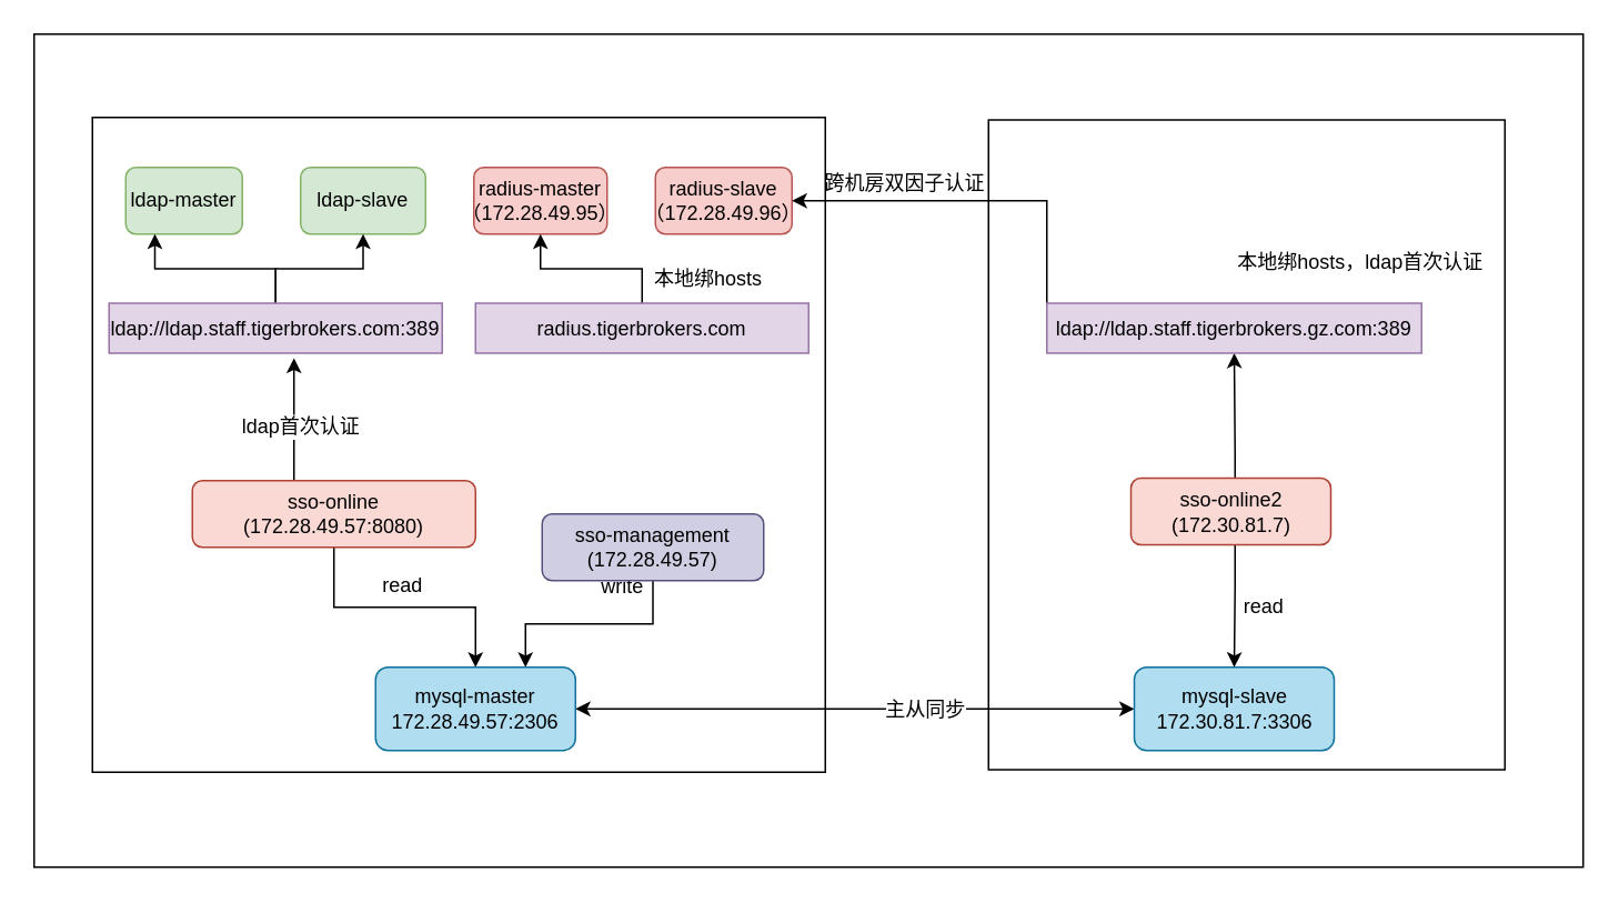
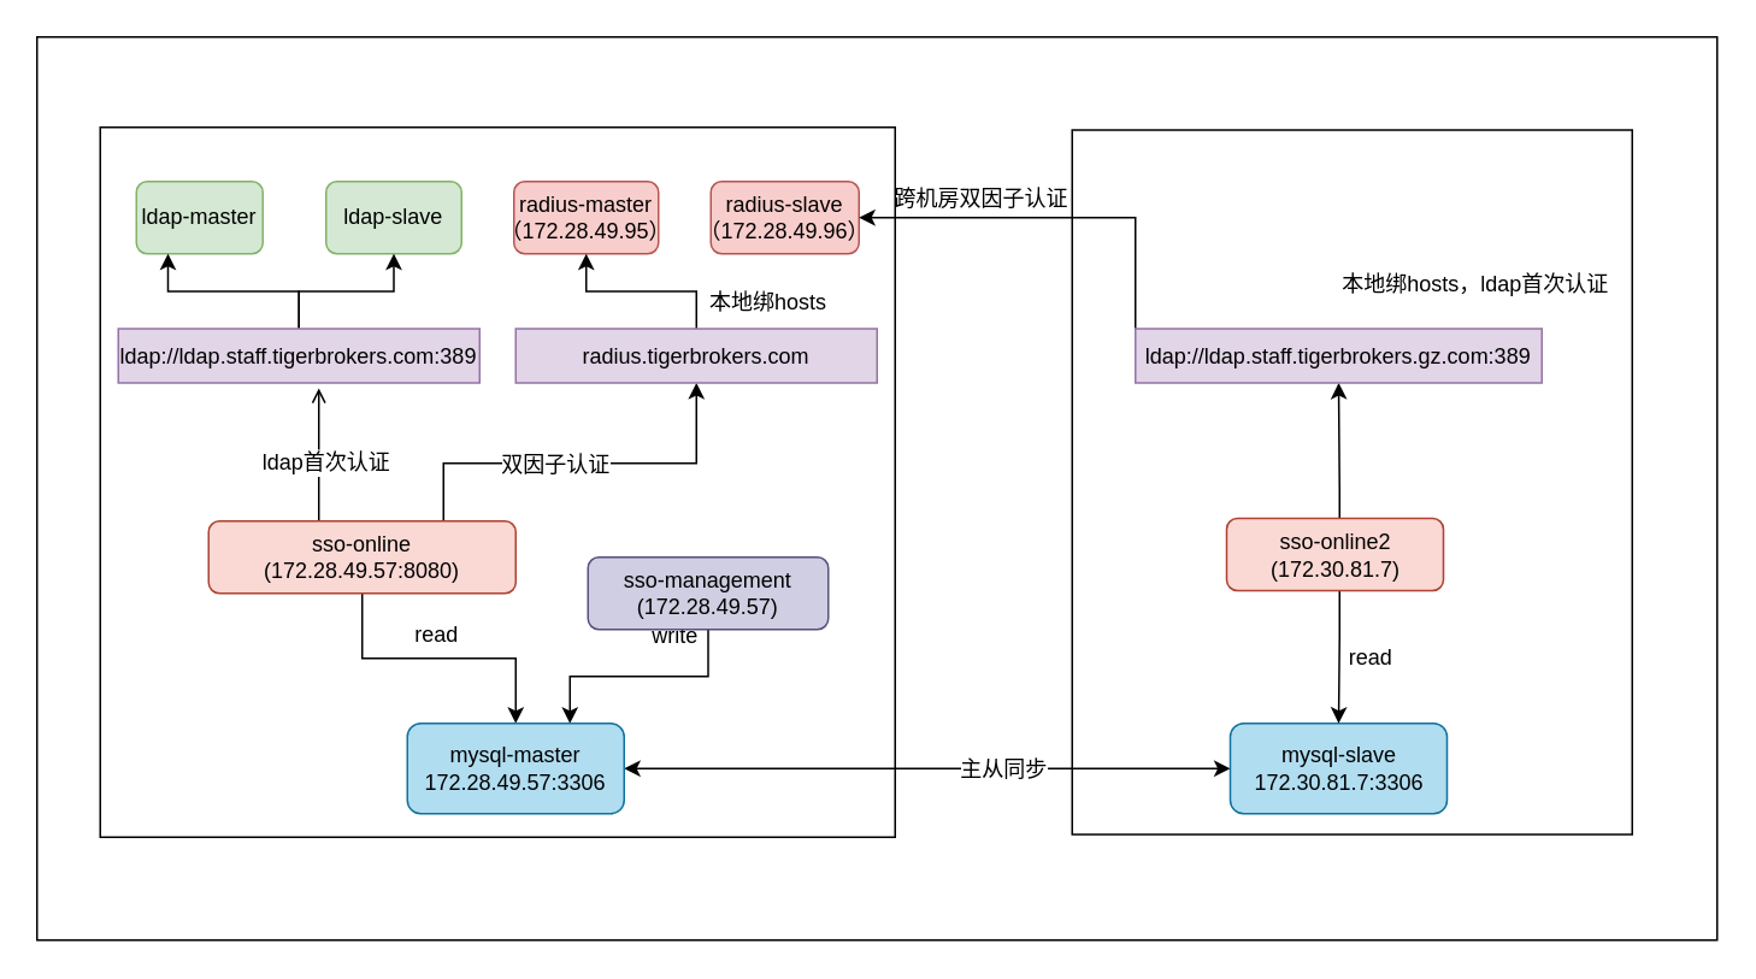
  <mxCell id="0" />
  <mxCell id="1" parent="0" />
  <mxCell id="2" value="" style="rounded=0;whiteSpace=wrap;html=1;" vertex="1" parent="1"><mxGeometry x="20" y="20" width="930" height="500" as="geometry" /></mxCell>
  <mxCell id="3" value="" style="rounded=0;whiteSpace=wrap;html=1;" vertex="1" parent="1"><mxGeometry x="593" y="71.5" width="310" height="390" as="geometry" /></mxCell>
  <mxCell id="4" value="" style="rounded=0;whiteSpace=wrap;html=1;" vertex="1" parent="1"><mxGeometry x="55" y="70" width="440" height="393" as="geometry" /></mxCell>
  <mxCell id="5" value="ldap-master" style="rounded=1;whiteSpace=wrap;html=1;fillColor=#d5e8d4;strokeColor=#82b366;" vertex="1" parent="1"><mxGeometry x="75" y="100" width="70" height="40" as="geometry" /></mxCell>
  <mxCell id="6" value="ldap-slave" style="rounded=1;whiteSpace=wrap;html=1;fillColor=#d5e8d4;strokeColor=#82b366;" vertex="1" parent="1"><mxGeometry x="180" y="100" width="75" height="40" as="geometry" /></mxCell>
  <mxCell id="7" value="radius-master&lt;br&gt;（172.28.49.95）" style="rounded=1;whiteSpace=wrap;html=1;fillColor=#f8cecc;strokeColor=#b85450;" vertex="1" parent="1"><mxGeometry x="284" y="100" width="80" height="40" as="geometry" /></mxCell>
  <mxCell id="8" value="radius-slave&lt;br&gt;（172.28.49.96）" style="rounded=1;whiteSpace=wrap;html=1;fillColor=#f8cecc;strokeColor=#b85450;" vertex="1" parent="1"><mxGeometry x="393" y="100" width="82" height="40" as="geometry" /></mxCell>
  <mxCell id="9" style="edgeStyle=orthogonalEdgeStyle;rounded=0;orthogonalLoop=1;jettySize=auto;html=1;entryX=0.25;entryY=1;entryDx=0;entryDy=0;startArrow=none;startFill=0;endArrow=classic;endFill=1;" edge="1" parent="1" source="11" target="5"><mxGeometry relative="1" as="geometry" /></mxCell>
  <mxCell id="10" style="edgeStyle=orthogonalEdgeStyle;rounded=0;orthogonalLoop=1;jettySize=auto;html=1;startArrow=none;startFill=0;endArrow=classic;endFill=1;" edge="1" parent="1" source="11" target="6"><mxGeometry relative="1" as="geometry" /></mxCell>
  <mxCell id="11" value="&lt;span style=&quot;text-align: left&quot;&gt;ldap://ldap.staff.tigerbrokers.com:389&lt;/span&gt;" style="rounded=0;whiteSpace=wrap;html=1;fillColor=#e1d5e7;strokeColor=#9673a6;" vertex="1" parent="1"><mxGeometry x="65" y="181.5" width="200" height="30" as="geometry" /></mxCell>
  <mxCell id="12" style="edgeStyle=orthogonalEdgeStyle;rounded=0;orthogonalLoop=1;jettySize=auto;html=1;entryX=0.5;entryY=0;entryDx=0;entryDy=0;startArrow=none;startFill=0;endArrow=classic;endFill=1;" edge="1" parent="1" source="18" target="24"><mxGeometry relative="1" as="geometry" /></mxCell>
  <mxCell id="13" value="read" style="text;html=1;resizable=0;points=[];align=center;verticalAlign=middle;labelBackgroundColor=#ffffff;" vertex="1" connectable="0" parent="12"><mxGeometry x="-0.167" y="-2" relative="1" as="geometry"><mxPoint x="11" y="-16" as="offset" /></mxGeometry></mxCell>
- <mxCell id="16" style="edgeStyle=orthogonalEdgeStyle;rounded=0;orthogonalLoop=1;jettySize=auto;html=1;entryX=0.555;entryY=1.1;entryDx=0;entryDy=0;entryPerimeter=0;startArrow=none;startFill=0;endArrow=classic;endFill=1;" edge="1" parent="1" source="18" target="11"><mxGeometry relative="1" as="geometry"><Array as="points"><mxPoint x="176" y="270" /><mxPoint x="176" y="270" /></Array></mxGeometry></mxCell>
+ <mxCell id="14" style="edgeStyle=orthogonalEdgeStyle;rounded=0;orthogonalLoop=1;jettySize=auto;html=1;startArrow=none;startFill=0;endArrow=classic;endFill=1;" edge="1" parent="1" source="18" target="34"><mxGeometry relative="1" as="geometry"><Array as="points"><mxPoint x="245" y="256" /><mxPoint x="385" y="256" /></Array></mxGeometry></mxCell>
+ <mxCell id="15" value="双因子认证" style="text;html=1;resizable=0;points=[];align=center;verticalAlign=middle;labelBackgroundColor=#ffffff;" vertex="1" connectable="0" parent="14"><mxGeometry x="-0.146" relative="1" as="geometry"><mxPoint x="1" as="offset" /></mxGeometry></mxCell>
+ <mxCell id="16" style="edgeStyle=orthogonalEdgeStyle;rounded=0;orthogonalLoop=1;jettySize=auto;html=1;entryX=0.555;entryY=1.1;entryDx=0;entryDy=0;entryPerimeter=0;startArrow=none;startFill=0;endArrow=open;endFill=1;" edge="1" parent="1" source="18" target="11"><mxGeometry relative="1" as="geometry"><Array as="points"><mxPoint x="176" y="270" /><mxPoint x="176" y="270" /></Array></mxGeometry></mxCell>
  <mxCell id="17" value="ldap首次认证" style="text;html=1;resizable=0;points=[];align=center;verticalAlign=middle;labelBackgroundColor=#ffffff;" vertex="1" connectable="0" parent="16"><mxGeometry x="-0.074" y="-3" relative="1" as="geometry"><mxPoint y="1" as="offset" /></mxGeometry></mxCell>
  <mxCell id="18" value="sso-online&lt;br&gt;(172.28.49.57:8080)" style="rounded=1;whiteSpace=wrap;html=1;fillColor=#fad9d5;strokeColor=#ae4132;" vertex="1" parent="1"><mxGeometry x="115" y="288" width="170" height="40" as="geometry" /></mxCell>
  <mxCell id="19" style="edgeStyle=orthogonalEdgeStyle;rounded=0;orthogonalLoop=1;jettySize=auto;html=1;entryX=0.75;entryY=0;entryDx=0;entryDy=0;startArrow=none;startFill=0;endArrow=classic;endFill=1;" edge="1" parent="1" source="21" target="24"><mxGeometry relative="1" as="geometry" /></mxCell>
  <mxCell id="20" value="write" style="text;html=1;resizable=0;points=[];align=center;verticalAlign=middle;labelBackgroundColor=#ffffff;" vertex="1" connectable="0" parent="19"><mxGeometry x="-0.58" y="-14" relative="1" as="geometry"><mxPoint x="-18" y="-9" as="offset" /></mxGeometry></mxCell>
  <mxCell id="21" value="sso-management&lt;br&gt;(172.28.49.57)" style="rounded=1;whiteSpace=wrap;html=1;fillColor=#d0cee2;strokeColor=#56517e;" vertex="1" parent="1"><mxGeometry x="325" y="308" width="133" height="40" as="geometry" /></mxCell>
  <mxCell id="22" style="edgeStyle=orthogonalEdgeStyle;rounded=0;orthogonalLoop=1;jettySize=auto;html=1;startArrow=classic;startFill=1;endArrow=classic;endFill=1;exitX=1;exitY=0.5;exitDx=0;exitDy=0;" edge="1" parent="1" source="24" target="25"><mxGeometry relative="1" as="geometry"><mxPoint x="393" y="426.5" as="sourcePoint" /></mxGeometry></mxCell>
  <mxCell id="23" value="主从同步" style="text;html=1;resizable=0;points=[];align=center;verticalAlign=middle;labelBackgroundColor=#ffffff;" vertex="1" connectable="0" parent="22"><mxGeometry x="0.243" relative="1" as="geometry"><mxPoint as="offset" /></mxGeometry></mxCell>
- <mxCell id="24" value="mysql-master&lt;br&gt;172.28.49.57:2306" style="rounded=1;whiteSpace=wrap;html=1;fillColor=#b1ddf0;strokeColor=#10739e;" vertex="1" parent="1"><mxGeometry x="225" y="400" width="120" height="50" as="geometry" /></mxCell>
+ <mxCell id="24" value="mysql-master&lt;br&gt;172.28.49.57:3306" style="rounded=1;whiteSpace=wrap;html=1;fillColor=#b1ddf0;strokeColor=#10739e;" vertex="1" parent="1"><mxGeometry x="225" y="400" width="120" height="50" as="geometry" /></mxCell>
  <mxCell id="25" value="mysql-slave&lt;br&gt;172.30.81.7:3306" style="rounded=1;whiteSpace=wrap;html=1;fillColor=#b1ddf0;strokeColor=#10739e;" vertex="1" parent="1"><mxGeometry x="680.5" y="400" width="120" height="50" as="geometry" /></mxCell>
  <mxCell id="26" style="edgeStyle=orthogonalEdgeStyle;rounded=0;orthogonalLoop=1;jettySize=auto;html=1;entryX=0.5;entryY=1;entryDx=0;entryDy=0;startArrow=none;startFill=0;endArrow=classic;endFill=1;" edge="1" parent="1" source="29" target="31"><mxGeometry relative="1" as="geometry"><Array as="points"><mxPoint x="741" y="271.5" /><mxPoint x="741" y="271.5" /></Array></mxGeometry></mxCell>
  <mxCell id="27" style="edgeStyle=orthogonalEdgeStyle;rounded=0;orthogonalLoop=1;jettySize=auto;html=1;entryX=0.5;entryY=0;entryDx=0;entryDy=0;startArrow=none;startFill=0;endArrow=classic;endFill=1;" edge="1" parent="1" source="29" target="25"><mxGeometry relative="1" as="geometry"><Array as="points"><mxPoint x="741" y="351.5" /><mxPoint x="741" y="351.5" /></Array></mxGeometry></mxCell>
  <mxCell id="28" value="read" style="text;html=1;resizable=0;points=[];align=center;verticalAlign=middle;labelBackgroundColor=#ffffff;" vertex="1" connectable="0" parent="27"><mxGeometry x="0.005" y="6" relative="1" as="geometry"><mxPoint x="11" y="-0.5" as="offset" /></mxGeometry></mxCell>
  <mxCell id="29" value="sso-online2&lt;br&gt;(172.30.81.7)" style="rounded=1;whiteSpace=wrap;html=1;fillColor=#fad9d5;strokeColor=#ae4132;" vertex="1" parent="1"><mxGeometry x="678.5" y="286.5" width="120" height="40" as="geometry" /></mxCell>
  <mxCell id="30" style="edgeStyle=orthogonalEdgeStyle;rounded=0;orthogonalLoop=1;jettySize=auto;html=1;entryX=1;entryY=0.5;entryDx=0;entryDy=0;startArrow=none;startFill=0;endArrow=classic;endFill=1;" edge="1" parent="1" source="31" target="8"><mxGeometry relative="1" as="geometry"><Array as="points"><mxPoint x="628" y="120" /></Array></mxGeometry></mxCell>
  <mxCell id="31" value="&lt;span style=&quot;text-align: left&quot;&gt;ldap://ldap.staff.tigerbrokers.gz.com:389&lt;/span&gt;" style="rounded=0;whiteSpace=wrap;html=1;fillColor=#e1d5e7;strokeColor=#9673a6;" vertex="1" parent="1"><mxGeometry x="628" y="181.5" width="225" height="30" as="geometry" /></mxCell>
  <mxCell id="32" value="本地绑hosts，ldap首次认证" style="text;html=1;strokeColor=none;fillColor=none;align=center;verticalAlign=middle;whiteSpace=wrap;rounded=0;" vertex="1" parent="1"><mxGeometry x="740" y="146.5" width="153" height="20" as="geometry" /></mxCell>
  <mxCell id="33" style="edgeStyle=orthogonalEdgeStyle;rounded=0;orthogonalLoop=1;jettySize=auto;html=1;entryX=0.5;entryY=1;entryDx=0;entryDy=0;startArrow=none;startFill=0;endArrow=classic;endFill=1;" edge="1" parent="1" source="34" target="7"><mxGeometry relative="1" as="geometry" /></mxCell>
  <mxCell id="34" value="&lt;span style=&quot;text-align: left&quot;&gt;radius.tigerbrokers.com&lt;/span&gt;" style="rounded=0;whiteSpace=wrap;html=1;fillColor=#e1d5e7;strokeColor=#9673a6;" vertex="1" parent="1"><mxGeometry x="285" y="181.5" width="200" height="30" as="geometry" /></mxCell>
  <mxCell id="35" value="本地绑hosts" style="text;html=1;strokeColor=none;fillColor=none;align=center;verticalAlign=middle;whiteSpace=wrap;rounded=0;" vertex="1" parent="1"><mxGeometry x="385" y="156.5" width="80" height="20" as="geometry" /></mxCell>
  <mxCell id="36" value="跨机房双因子认证" style="text;html=1;strokeColor=none;fillColor=none;align=center;verticalAlign=middle;whiteSpace=wrap;rounded=0;" vertex="1" parent="1"><mxGeometry x="493" y="100" width="100" height="20" as="geometry" /></mxCell>
